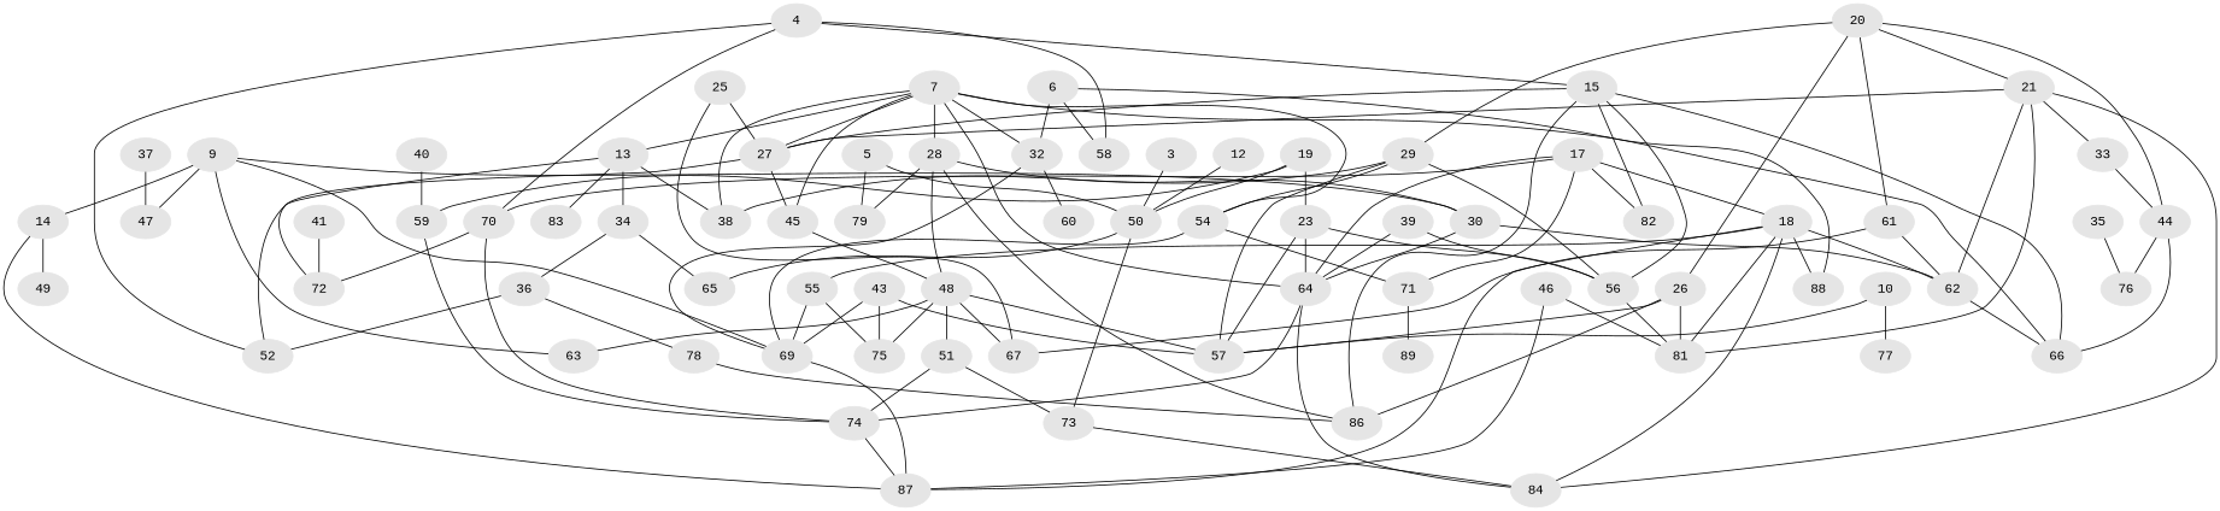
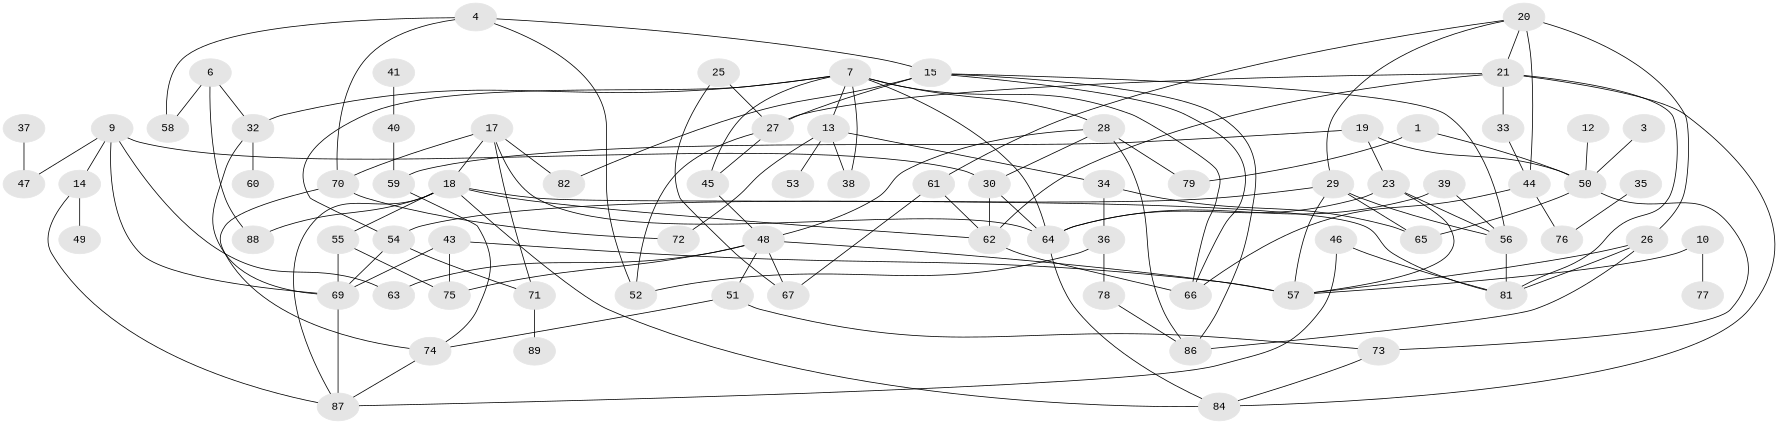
  graph {
    fontname="Liberation Mono"
    node [color=gray90 fontname="Liberation Mono" style=filled]
    edge [fontname="Liberation Mono" weight=1.0]
    3
    50
    65
    73
    4
    15
    52
    58
    70
    27
    66
    56
    82
    86
    72
    74
-   5
+   5 [label=1]
    79
    6
    32
    88
    69
    60
    7
    13
    28
    38
    45
    54
    64
    34
-   53 [label=83]
+   53
    30
    48
    71
    84
    9
    14
    47
    63
    49
    87
    62
    10
    57
    77
    12
    36
    81
    17
    18
    55
    89
    75
    19
    23
    59
    20
    21
    26
    29
    44
    61
    33
    76
    67
    25
    51
    78
    35
    37
    39
    40
    41
    43
    46
    3 -- 50
    50 -- 65
    50 -- 73
    73 -- 84
    4 -- 15
    4 -- 52
    4 -- 58
    4 -- 70
    15 -- 27
    15 -- 66
    15 -- 56
    15 -- 82
    15 -- 86
    70 -- 72
    70 -- 74
    27 -- 52
    27 -- 45
    56 -- 81
    74 -- 87
    5 -- 50
    5 -- 79
    6 -- 58
    6 -- 32
    6 -- 88
    32 -- 69
    32 -- 60
    69 -- 87
-   7 -- 27
    7 -- 66
    7 -- 32
    7 -- 13
    7 -- 28
    7 -- 38
    7 -- 45
    7 -- 54
    7 -- 64
    13 -- 72
    13 -- 38
    13 -- 34
    13 -- 53
    28 -- 86
    28 -- 79
    28 -- 30 [weight=2.0]
    28 -- 48
    45 -- 48
    54 -- 69
    54 -- 71
-   64 -- 74
    64 -- 84
    34 -- 65
    34 -- 36
    30 -- 64
    30 -- 62
    48 -- 63
    48 -- 57
    48 -- 75
    48 -- 67
    48 -- 51
    71 -- 89
    9 -- 69
    9 -- 30
    9 -- 14
    9 -- 47
    9 -- 63
    14 -- 49
    14 -- 87
    62 -- 66
    10 -- 57
    10 -- 77
    12 -- 50
    36 -- 52
    36 -- 78
    17 -- 70
    17 -- 82
    17 -- 64
    17 -- 71
    17 -- 18
    18 -- 88
    18 -- 84
    18 -- 87
    18 -- 62
    18 -- 81
    18 -- 55
    55 -- 69
    55 -- 75
    19 -- 50
    19 -- 23
    19 -- 59
    23 -- 56
    23 -- 64
    23 -- 57
    59 -- 74
    20 -- 21
    20 -- 26 [weight=2.0]
    20 -- 29
    20 -- 44
    20 -- 61
    21 -- 27
    21 -- 84
    21 -- 62
    21 -- 81
    21 -- 33
    26 -- 86
    26 -- 57
    26 -- 81
    29 -- 56
-   29 -- 38
+   29 -- 65
    29 -- 54
    29 -- 57
    44 -- 66
    44 -- 76
    61 -- 62
    61 -- 67
    33 -- 44
    25 -- 27
    25 -- 67
    51 -- 73
    51 -- 74
    78 -- 86
    35 -- 76
    37 -- 47
    39 -- 56
    39 -- 64
    40 -- 59
-   41 -- 72
+   41 -- 40
    43 -- 69
    43 -- 57
    43 -- 75
    46 -- 87
    46 -- 81
  }
